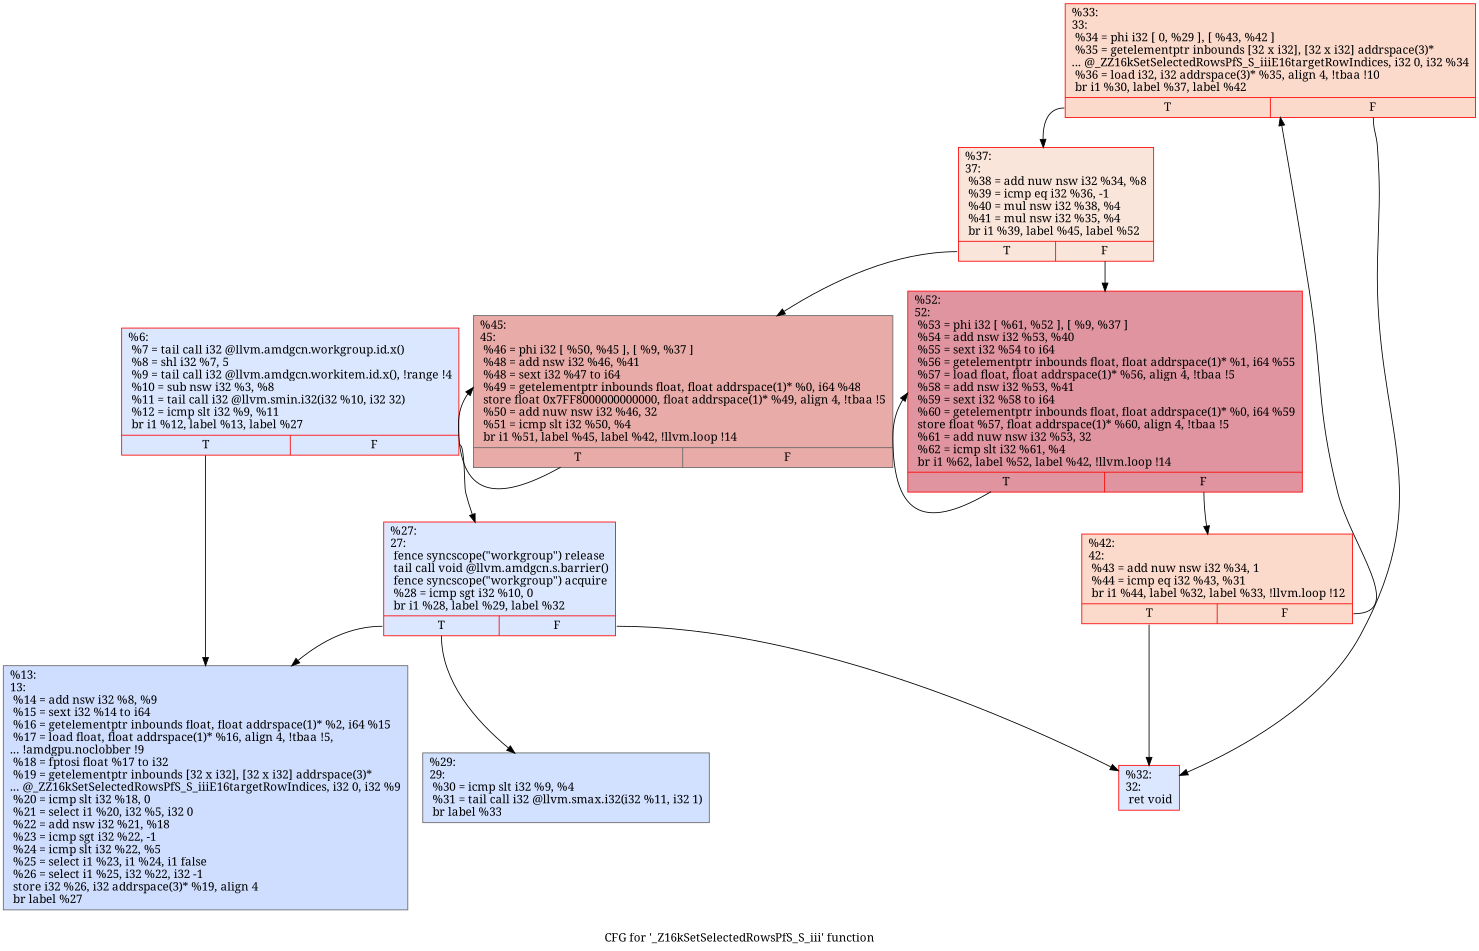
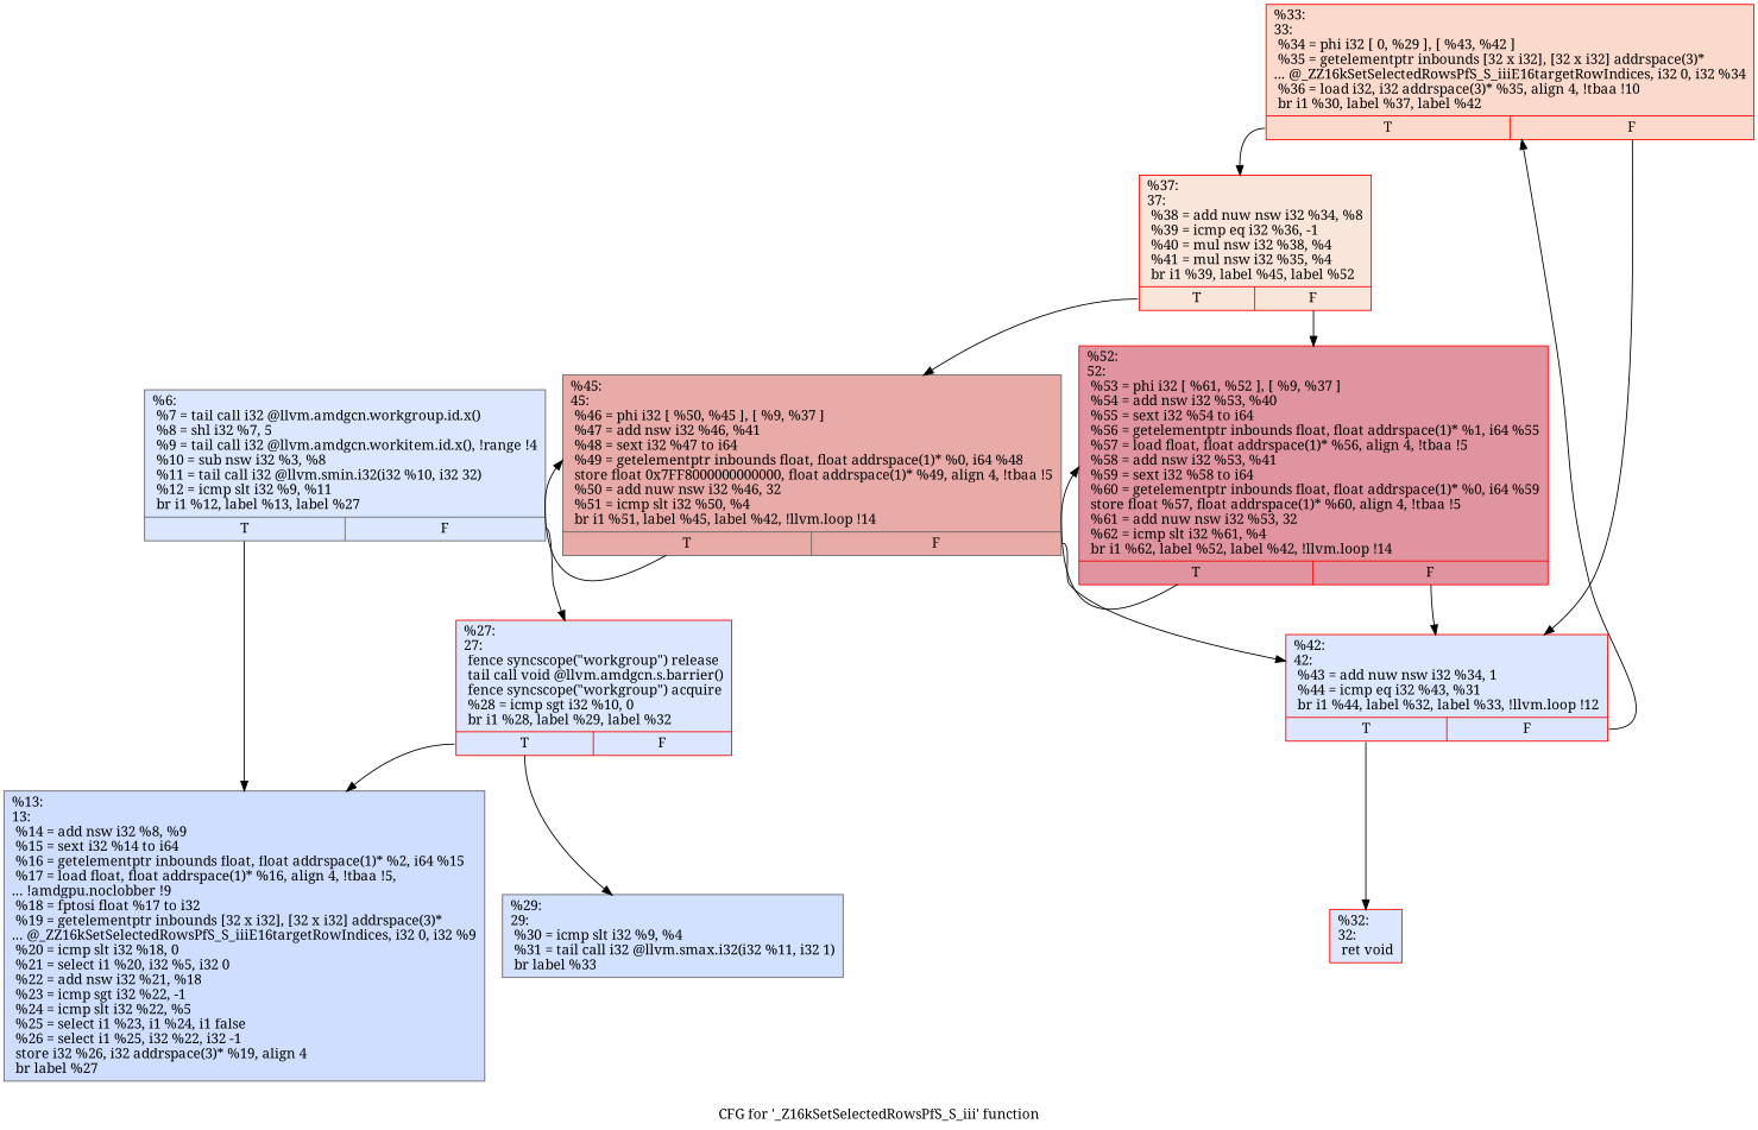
  digraph {
    fontname="Noto Serif"
    label="CFG for '_Z16kSetSelectedRowsPfS_S_iii' function"
    node [color=red fillcolor="#aec9fc70" fontname="Noto Serif" shape=record style=filled]
    edge [fontname="Noto Serif" tailport=s0]
-   n1 [label="{%6:\l  %7 = tail call i32 @llvm.amdgcn.workgroup.id.x()\l  %8 = shl i32 %7, 5\l  %9 = tail call i32 @llvm.amdgcn.workitem.id.x(), !range !4\l  %10 = sub nsw i32 %3, %8\l  %11 = tail call i32 @llvm.smin.i32(i32 %10, i32 32)\l  %12 = icmp slt i32 %9, %11\l  br i1 %12, label %13, label %27\l|{<s0>T|<s1>F}}"]
+   n1 [color=gray40 label="{%6:\l  %7 = tail call i32 @llvm.amdgcn.workgroup.id.x()\l  %8 = shl i32 %7, 5\l  %9 = tail call i32 @llvm.amdgcn.workitem.id.x(), !range !4\l  %10 = sub nsw i32 %3, %8\l  %11 = tail call i32 @llvm.smin.i32(i32 %10, i32 32)\l  %12 = icmp slt i32 %9, %11\l  br i1 %12, label %13, label %27\l|{<s0>T|<s1>F}}"]
    n2 [color=gray40 fillcolor="#93b5fe70" label="{%13:\l13:                                               \l  %14 = add nsw i32 %8, %9\l  %15 = sext i32 %14 to i64\l  %16 = getelementptr inbounds float, float addrspace(1)* %2, i64 %15\l  %17 = load float, float addrspace(1)* %16, align 4, !tbaa !5,\l... !amdgpu.noclobber !9\l  %18 = fptosi float %17 to i32\l  %19 = getelementptr inbounds [32 x i32], [32 x i32] addrspace(3)*\l... @_ZZ16kSetSelectedRowsPfS_S_iiiE16targetRowIndices, i32 0, i32 %9\l  %20 = icmp slt i32 %18, 0\l  %21 = select i1 %20, i32 %5, i32 0\l  %22 = add nsw i32 %21, %18\l  %23 = icmp sgt i32 %22, -1\l  %24 = icmp slt i32 %22, %5\l  %25 = select i1 %23, i1 %24, i1 false\l  %26 = select i1 %25, i32 %22, i32 -1\l  store i32 %26, i32 addrspace(3)* %19, align 4\l  br label %27\l}"]
    n3 [label="{%27:\l27:                                               \l  fence syncscope(\"workgroup\") release\l  tail call void @llvm.amdgcn.s.barrier()\l  fence syncscope(\"workgroup\") acquire\l  %28 = icmp sgt i32 %10, 0\l  br i1 %28, label %29, label %32\l|{<s0>T|<s1>F}}"]
    n4 [color=gray40 fillcolor="#9abbff70" label="{%29:\l29:                                               \l  %30 = icmp slt i32 %9, %4\l  %31 = tail call i32 @llvm.smax.i32(i32 %11, i32 1)\l  br label %33\l}"]
    n5 [label="{%32:\l32:                                               \l  ret void\l}"]
    n6 [fillcolor="#f7a88970" label="{%33:\l33:                                               \l  %34 = phi i32 [ 0, %29 ], [ %43, %42 ]\l  %35 = getelementptr inbounds [32 x i32], [32 x i32] addrspace(3)*\l... @_ZZ16kSetSelectedRowsPfS_S_iiiE16targetRowIndices, i32 0, i32 %34\l  %36 = load i32, i32 addrspace(3)* %35, align 4, !tbaa !10\l  br i1 %30, label %37, label %42\l|{<s0>T|<s1>F}}"]
    n7 [fillcolor="#f4c5ad70" label="{%37:\l37:                                               \l  %38 = add nuw nsw i32 %34, %8\l  %39 = icmp eq i32 %36, -1\l  %40 = mul nsw i32 %38, %4\l  %41 = mul nsw i32 %35, %4\l  br i1 %39, label %45, label %52\l|{<s0>T|<s1>F}}"]
-   n8 [fillcolor="#f7a88970" label="{%42:\l42:                                               \l  %43 = add nuw nsw i32 %34, 1\l  %44 = icmp eq i32 %43, %31\l  br i1 %44, label %32, label %33, !llvm.loop !12\l|{<s0>T|<s1>F}}"]
-   n9 [color=gray40 fillcolor="#cc403a70" label="{%45:\l45:                                               \l  %46 = phi i32 [ %50, %45 ], [ %9, %37 ]\l  %48 = add nsw i32 %46, %41\l  %48 = sext i32 %47 to i64\l  %49 = getelementptr inbounds float, float addrspace(1)* %0, i64 %48\l  store float 0x7FF8000000000000, float addrspace(1)* %49, align 4, !tbaa !5\l  %50 = add nuw nsw i32 %46, 32\l  %51 = icmp slt i32 %50, %4\l  br i1 %51, label %45, label %42, !llvm.loop !14\l|{<s0>T|<s1>F}}"]
+   n8 [label="{%42:\l42:                                               \l  %43 = add nuw nsw i32 %34, 1\l  %44 = icmp eq i32 %43, %31\l  br i1 %44, label %32, label %33, !llvm.loop !12\l|{<s0>T|<s1>F}}"]
+   n9 [color=gray40 fillcolor="#cc403a70" label="{%45:\l45:                                               \l  %46 = phi i32 [ %50, %45 ], [ %9, %37 ]\l  %47 = add nsw i32 %46, %41\l  %48 = sext i32 %47 to i64\l  %49 = getelementptr inbounds float, float addrspace(1)* %0, i64 %48\l  store float 0x7FF8000000000000, float addrspace(1)* %49, align 4, !tbaa !5\l  %50 = add nuw nsw i32 %46, 32\l  %51 = icmp slt i32 %50, %4\l  br i1 %51, label %45, label %42, !llvm.loop !14\l|{<s0>T|<s1>F}}"]
    n10 [fillcolor="#b70d2870" label="{%52:\l52:                                               \l  %53 = phi i32 [ %61, %52 ], [ %9, %37 ]\l  %54 = add nsw i32 %53, %40\l  %55 = sext i32 %54 to i64\l  %56 = getelementptr inbounds float, float addrspace(1)* %1, i64 %55\l  %57 = load float, float addrspace(1)* %56, align 4, !tbaa !5\l  %58 = add nsw i32 %53, %41\l  %59 = sext i32 %58 to i64\l  %60 = getelementptr inbounds float, float addrspace(1)* %0, i64 %59\l  store float %57, float addrspace(1)* %60, align 4, !tbaa !5\l  %61 = add nuw nsw i32 %53, 32\l  %62 = icmp slt i32 %61, %4\l  br i1 %62, label %52, label %42, !llvm.loop !14\l|{<s0>T|<s1>F}}"]
    n1 -> n2
    n1 -> n3 [tailport=s1]
    n3 -> n2
    n3 -> n4
-   n3 -> n5 [tailport=s1]
    n6 -> n7
-   n6 -> n5 [tailport=s1]
+   n6 -> n8 [tailport=s1]
    n7 -> n9
    n7 -> n10 [tailport=s1]
    n8 -> n5
    n8 -> n6 [tailport=s1]
+   n9 -> n8 [tailport=s1]
    n9 -> n9
    n10 -> n8 [tailport=s1]
    n10 -> n10
  }
